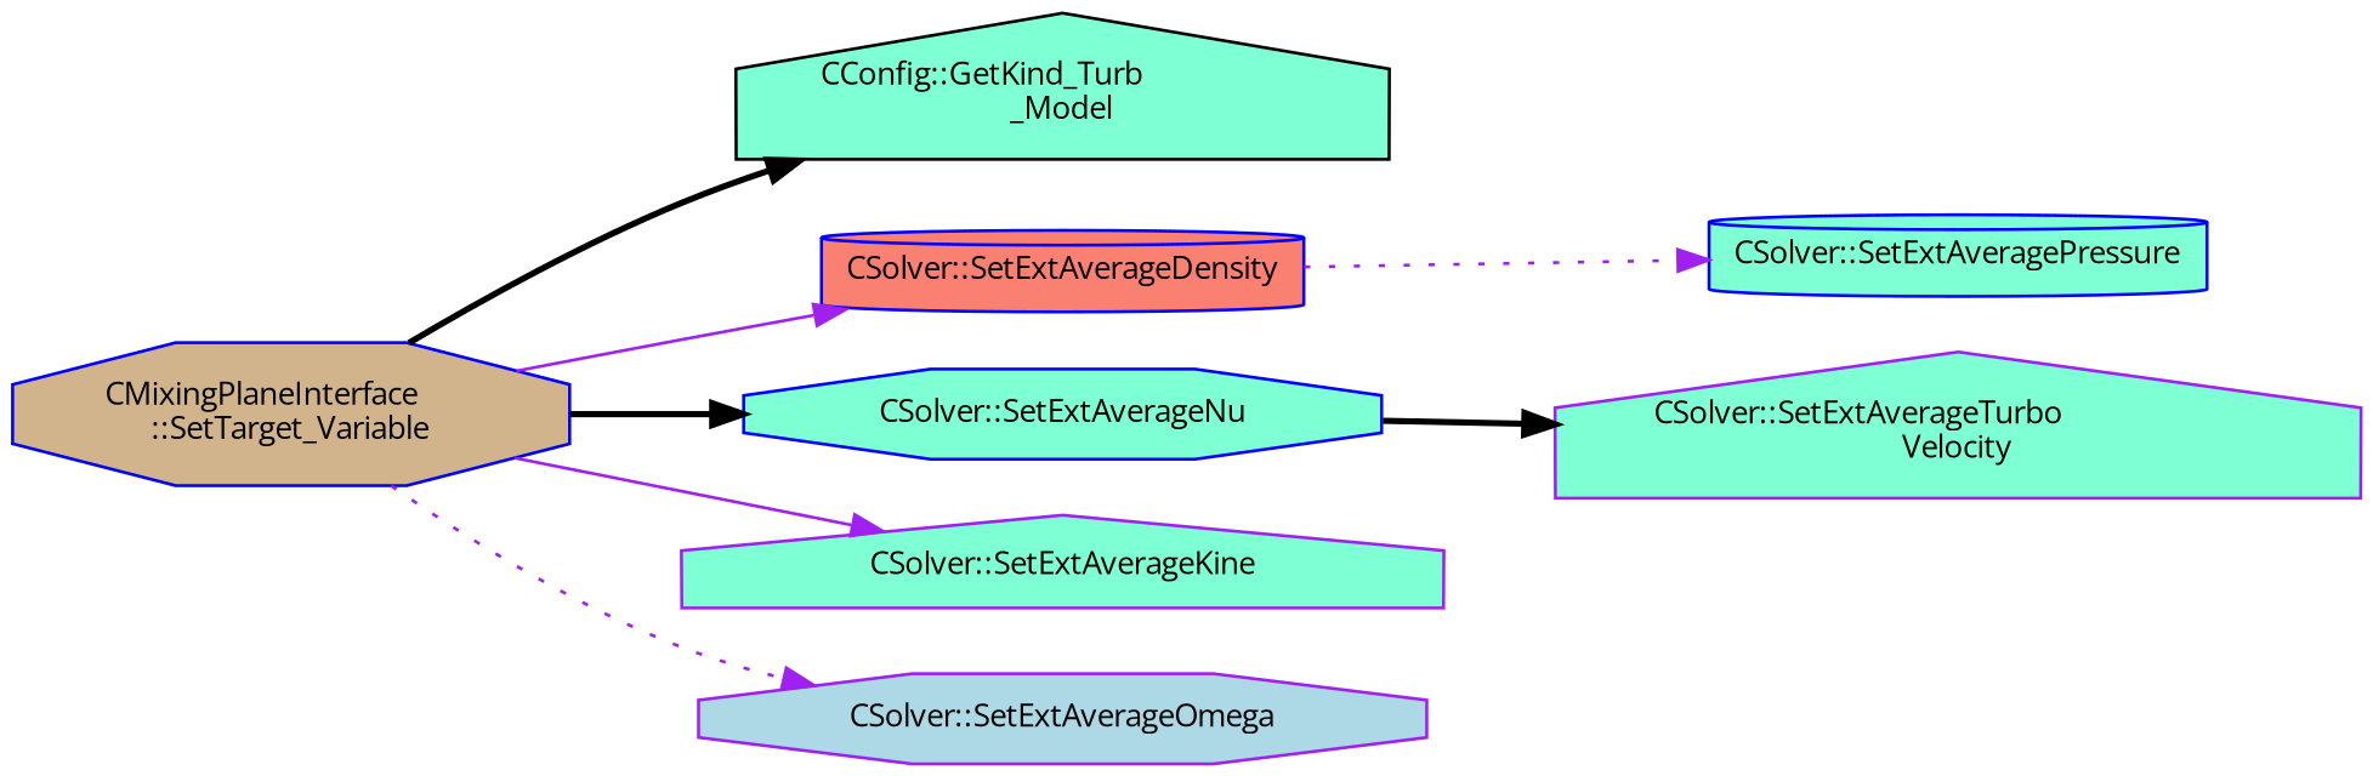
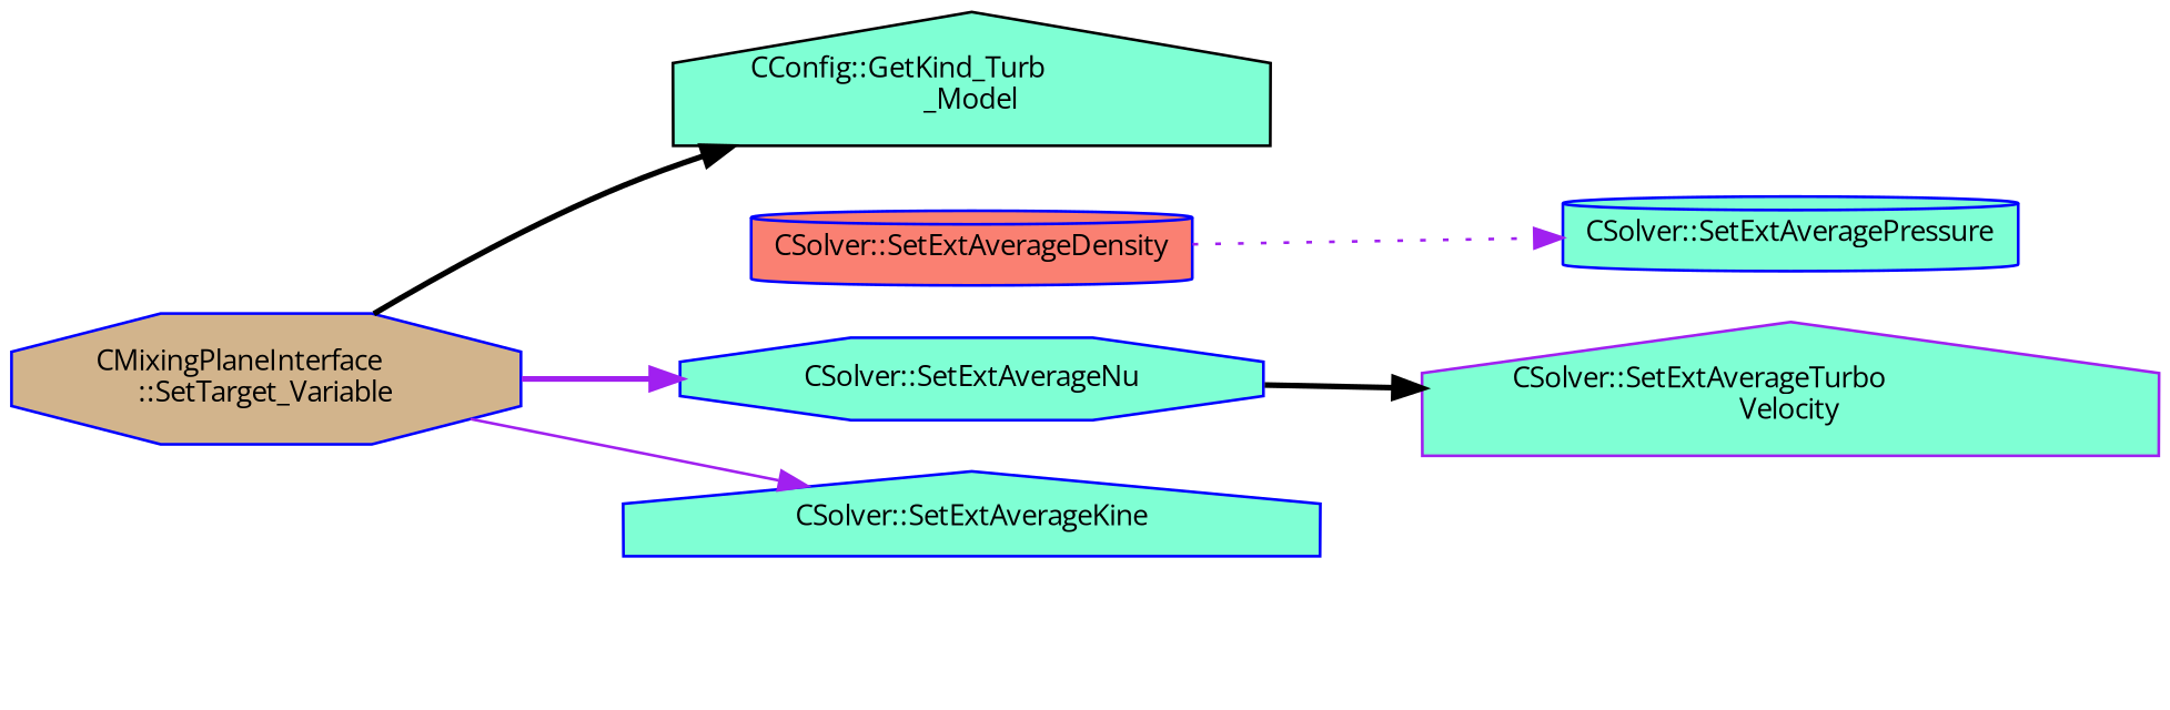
  digraph {
    fontname="Open Sans"
    rankdir=LR
    node [color=blue fillcolor=aquamarine fontname="Open Sans" fontsize=10 shape=octagon style=filled]
    edge [color=purple fontname="Open Sans" fontsize=10 labelfontname=Helvetica labelfontsize=10 style=bold]
    n1 [fillcolor=tan fontcolor=black height=0.2 label="CMixingPlaneInterface\l::SetTarget_Variable" width=0.4]
    n2 [color=black height=0.2 label="CConfig::GetKind_Turb\l_Model" shape=house width=0.4]
    n3 [fillcolor=salmon height=0.2 label="CSolver::SetExtAverageDensity" shape=cylinder width=0.4]
    n4 [height=0.2 label="CSolver::SetExtAverageNu" width=0.4]
-   n5 [color=purple height=0.2 label="CSolver::SetExtAverageKine" shape=house width=0.4]
-   n6 [color=purple fillcolor=lightblue height=0.2 label="CSolver::SetExtAverageOmega" width=0.4]
+   n5 [height=0.2 label="CSolver::SetExtAverageKine" shape=house width=0.4]
    n7 [height=0.2 label="CSolver::SetExtAveragePressure" shape=cylinder width=0.4]
    n8 [color=purple height=0.2 label="CSolver::SetExtAverageTurbo\lVelocity" shape=house width=0.4]
    n1 -> n2 [color=black]
-   n1 -> n3 [style=solid]
-   n1 -> n4 [color=black]
+   n1 -> n4
    n1 -> n5 [style=solid]
-   n1 -> n6 [style=dotted]
    n3 -> n7 [style=dotted]
    n4 -> n8 [color=black]
  }
